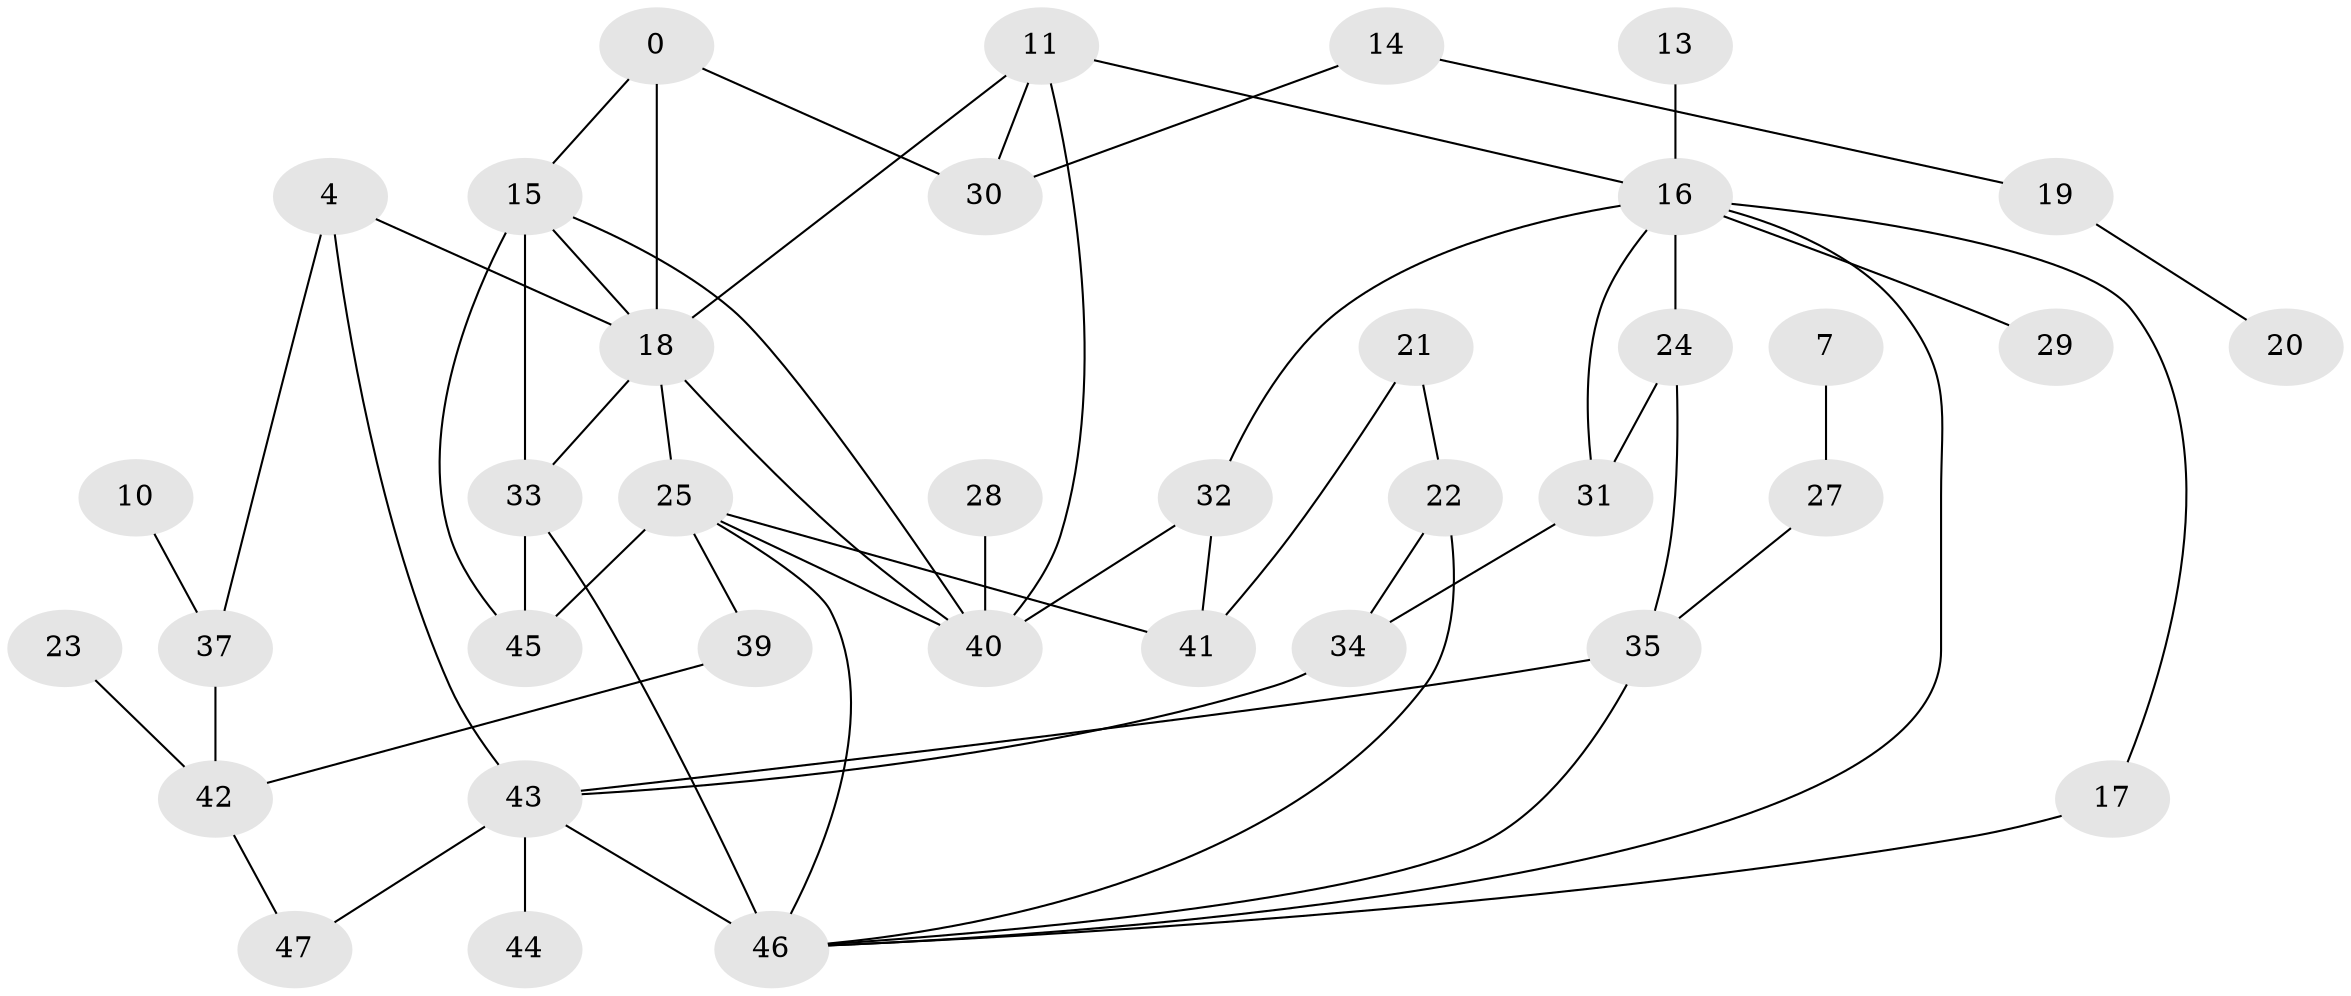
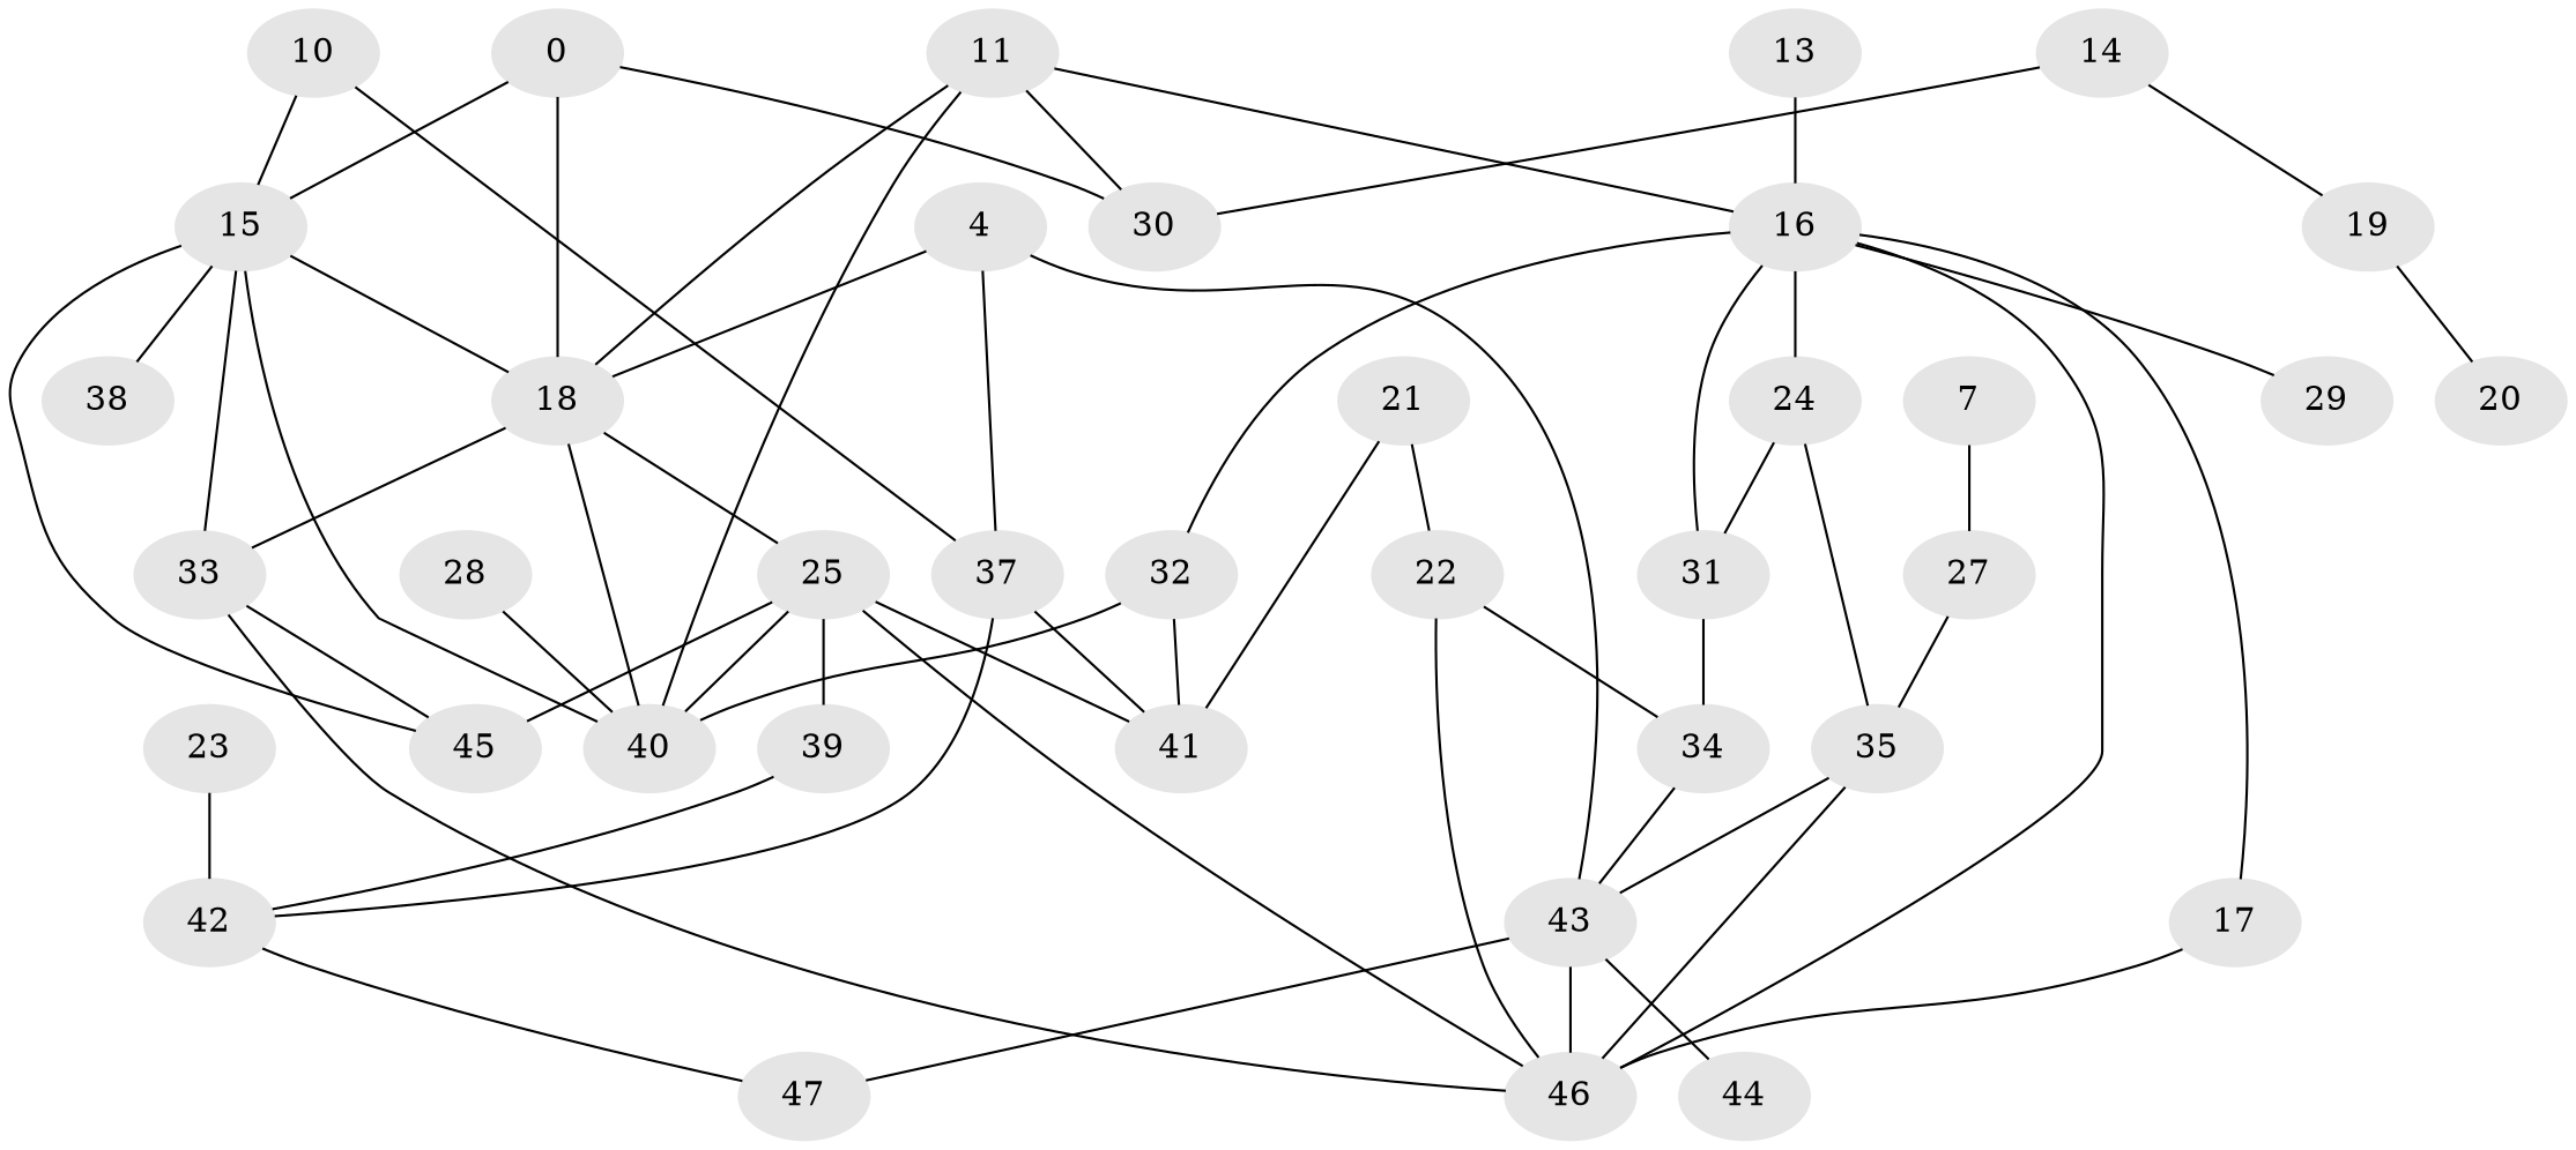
  graph {
    node [color=gray90 style=filled]
    edge [weight=1.0]
    n1 [label=0]
    15
    18
    30
    40
    33
+   38
    45
    25
    4
    37
    43
    41
    42
    46
    47
    44
    7
    27
    35
    10
    11
    16
    17
    24
    29
    31
    32
    13
    14
    19
    20
    34
    39
    21
    22
    23
    28
    n1 -- 15
    n1 -- 18
    n1 -- 30
    15 -- 18
    15 -- 40
    15 -- 33 [weight=3.0]
+   15 -- 38
    15 -- 45
    18 -- 40
    18 -- 33
    18 -- 25
    33 -- 45 [weight=2.0]
    33 -- 46 [weight=2.0]
    25 -- 40
    25 -- 45
    25 -- 41
    25 -- 46
    25 -- 39
    4 -- 18
    4 -- 37
    4 -- 43
+   37 -- 41
    37 -- 42 [weight=3.0]
    43 -- 46 [weight=3.0]
    43 -- 47
    43 -- 44
    42 -- 47
    7 -- 27
    27 -- 35
    35 -- 43
    35 -- 46
+   10 -- 15
    10 -- 37
    11 -- 18
    11 -- 30
    11 -- 40
    11 -- 16
    16 -- 46
    16 -- 17
    16 -- 24
    16 -- 29
    16 -- 31
    16 -- 32
    17 -- 46
    24 -- 35
    24 -- 31
    31 -- 34
    32 -- 40
    32 -- 41
    13 -- 16
    14 -- 30
    14 -- 19
    19 -- 20
    34 -- 43
    39 -- 42
    21 -- 41
    21 -- 22
    22 -- 46
    22 -- 34
    23 -- 42
    28 -- 40
  }
